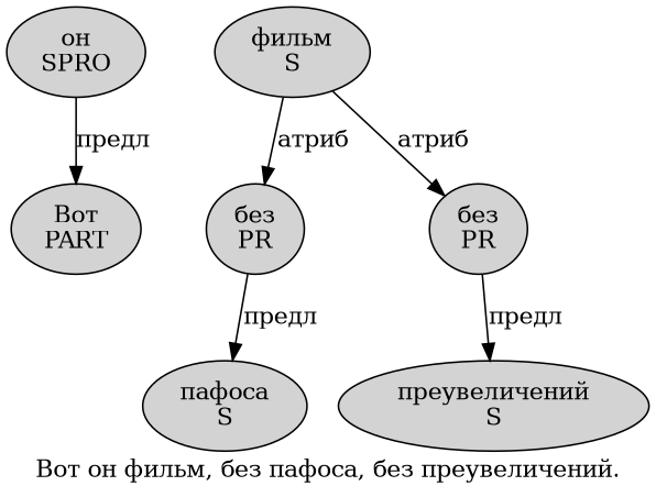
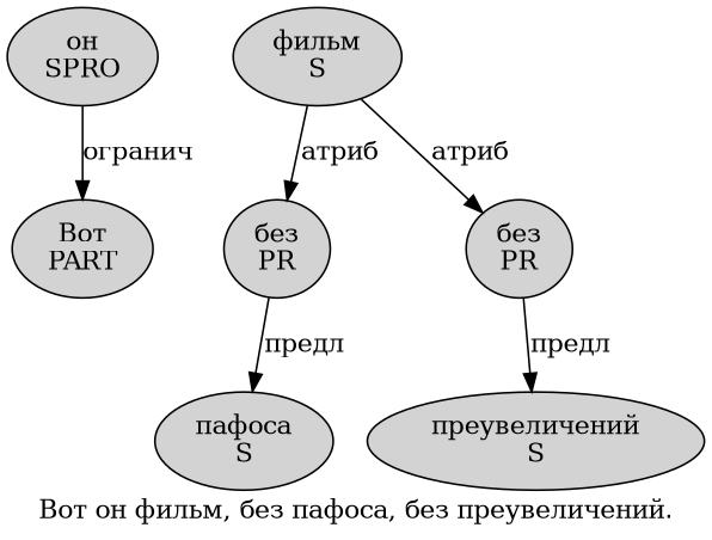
  digraph {
    label="Вот он фильм, без пафоса, без преувеличений."
    node [fillcolor=lightgray penwidth=1 shape=ellipse style=filled]
    n1 [label="Вот\nPART"]
    n2 [label="он\nSPRO"]
    n3 [label="фильм\nS"]
    n4 [label="без\nPR"]
    n5 [label="без\nPR"]
    n6 [label="пафоса\nS"]
    n7 [label="преувеличений\nS"]
-   n2 -> n1 [label="предл"]
+   n2 -> n1 [label="огранич"]
    n3 -> n4 [label="атриб"]
    n3 -> n5 [label="атриб"]
    n4 -> n6 [label="предл"]
    n5 -> n7 [label="предл"]
  }
